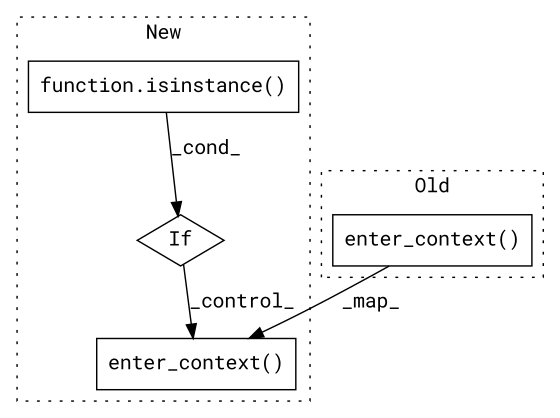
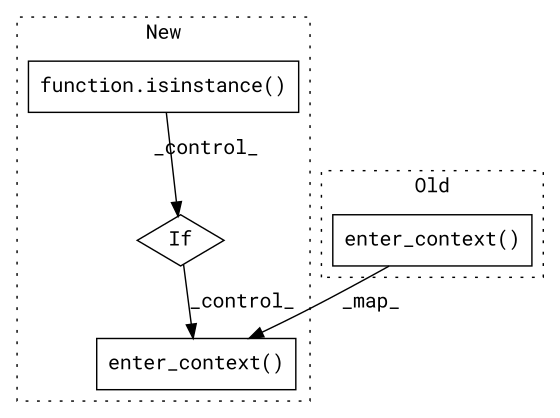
  digraph {
    fontname="Roboto Mono"
    node [a=75 l="20,1" shape=box fontname="Roboto Mono"]
    edge [fontname="Roboto Mono"]
    n1 [label="enter_context()" s="3559,3616"]
    n2 [a=96 l=3 label=If s=3482 shape=diamond]
    n3 [l="11,1" label="function.isinstance()" s="3485,3536"]
    n4 [label="enter_context()" s="3582,3639"]
    subgraph cluster_1 {
      label=New
      style=dotted
      n1
      n2
      n3
    }
    subgraph cluster_2 {
      label=Old
      style=dotted
      n4
    }
    n2 -> n1 [label=_control_]
-   n3 -> n2 [label=_cond_]
+   n3 -> n2 [label=_control_]
    n4 -> n1 [label=_map_]
  }
